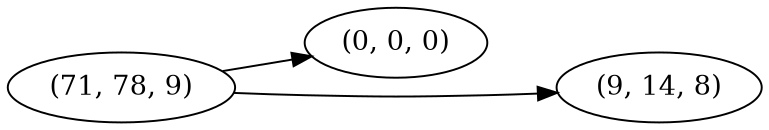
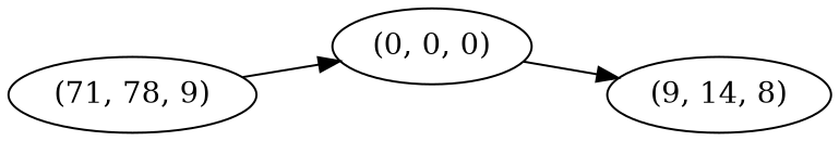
  digraph {
    rankdir=LR
    "(0, 0, 0)"
    "(9, 14, 8)"
    "(71, 78, 9)"
-   "(71, 78, 9)" -> "(9, 14, 8)"
+   "(0, 0, 0)" -> "(9, 14, 8)"
    "(71, 78, 9)" -> "(0, 0, 0)"
  }
